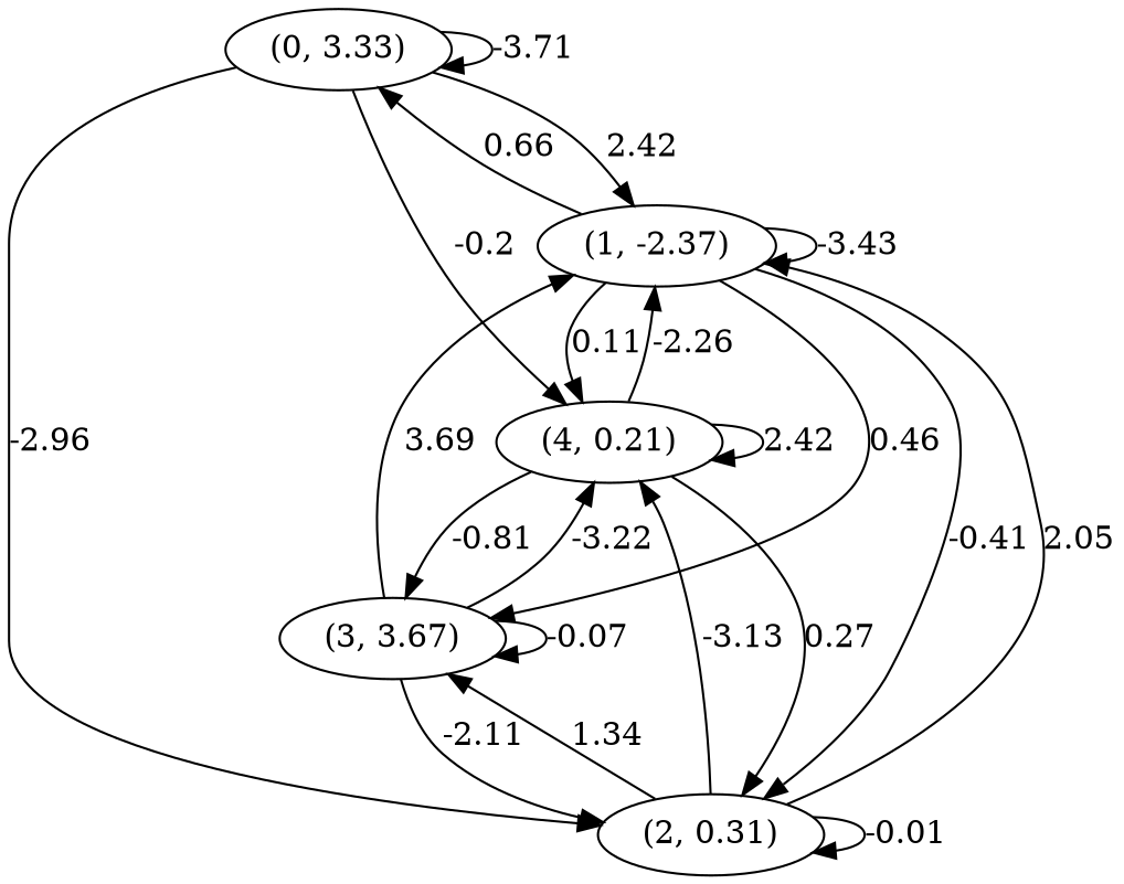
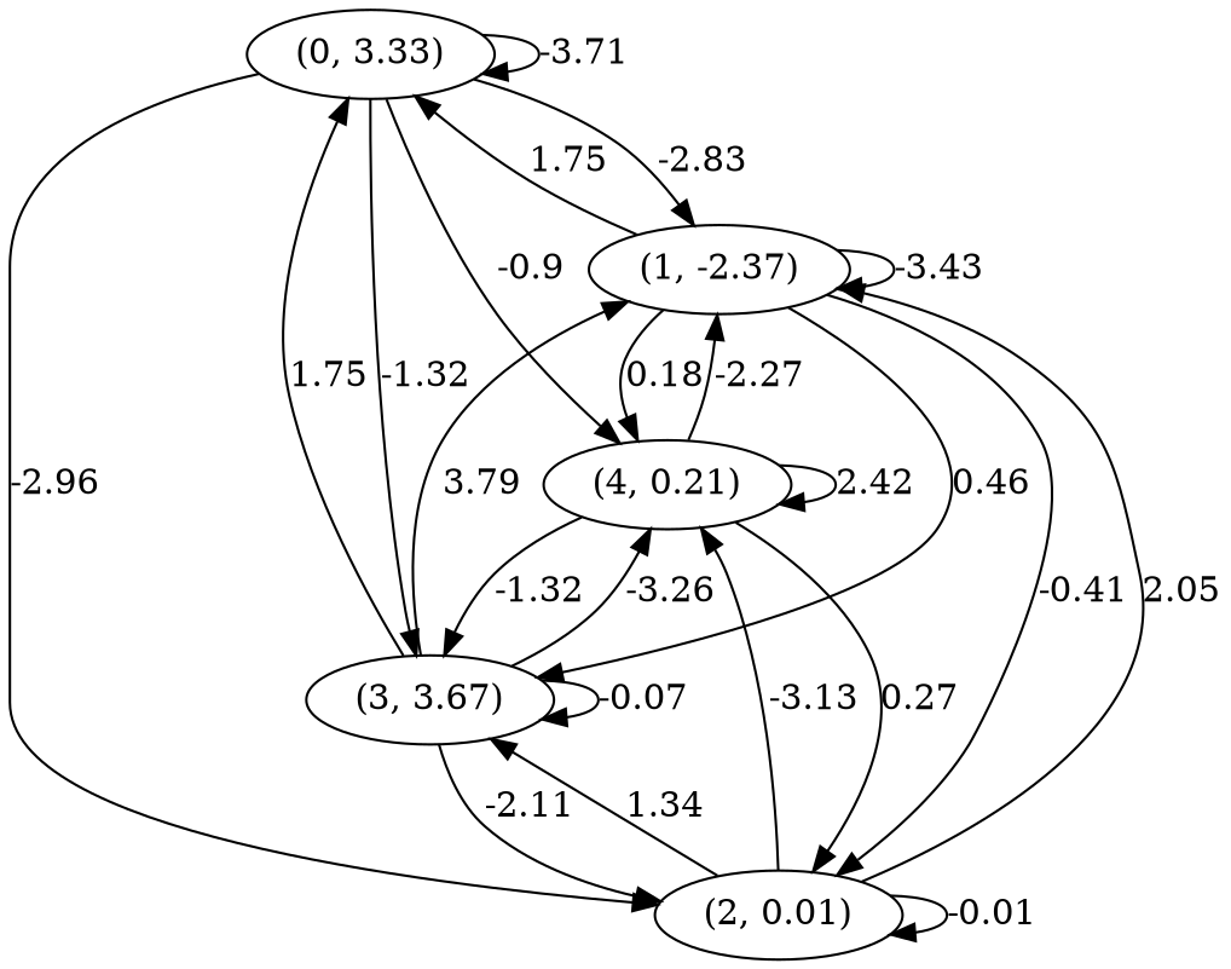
  digraph {
    n1 [label="(0, 3.33)"]
    n2 [label="(1, -2.37)"]
-   n3 [label="(2, 0.31)"]
+   n3 [label="(2, 0.01)"]
    n4 [label="(3, 3.67)"]
    n5 [label="(4, 0.21)"]
    n1 -> n1 [label=-3.71]
-   n1 -> n2 [label=2.42]
+   n1 -> n2 [label=-2.83]
    n1 -> n3 [label=-2.96]
-   n1 -> n5 [label=-0.2]
-   n2 -> n1 [label=0.66]
+   n1 -> n4 [label=-1.32]
+   n1 -> n5 [label=-0.9]
+   n2 -> n1 [label=1.75]
    n2 -> n2 [label=-3.43]
    n2 -> n3 [label=-0.41]
    n2 -> n4 [label=0.46]
-   n2 -> n5 [label=0.11]
+   n2 -> n5 [label=0.18]
    n3 -> n2 [label=2.05]
    n3 -> n3 [label=-0.01]
    n3 -> n4 [label=1.34]
    n3 -> n5 [label=-3.13]
-   n4 -> n2 [label=3.69]
+   n4 -> n1 [label=1.75]
+   n4 -> n2 [label=3.79]
    n4 -> n3 [label=-2.11]
    n4 -> n4 [label=-0.07]
-   n4 -> n5 [label=-3.22]
-   n5 -> n2 [label=-2.26]
+   n4 -> n5 [label=-3.26]
+   n5 -> n2 [label=-2.27]
    n5 -> n3 [label=0.27]
-   n5 -> n4 [label=-0.81]
+   n5 -> n4 [label=-1.32]
    n5 -> n5 [label=2.42]
  }
